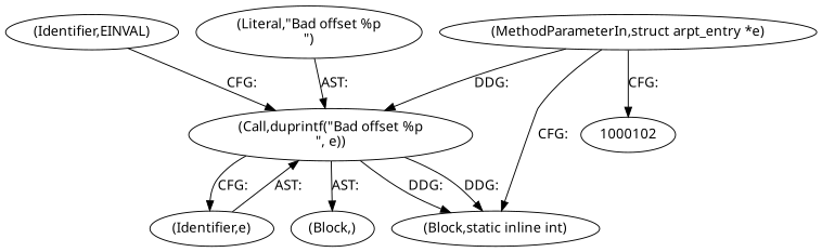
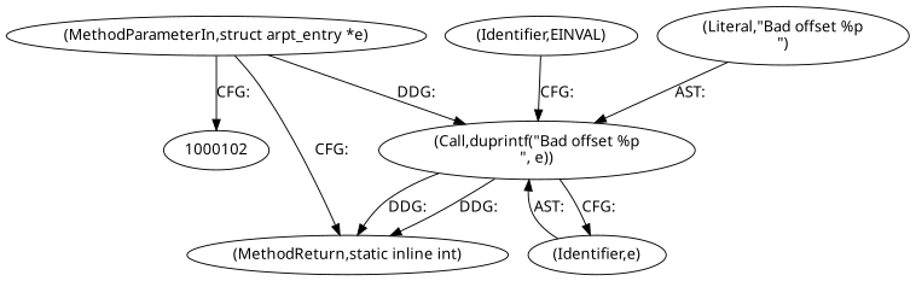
  digraph {
    fontname="Noto Sans"
    node [fontname="Noto Sans"]
    edge [fontname="Noto Sans"]
    n1 [label="(Call,duprintf(\"Bad offset %p\n\", e))"]
    n2 [label="(Identifier,e)"]
-   n3 [label="(Block,)"]
-   n4 [label="(Block,static inline int)"]
+   n4 [label="(MethodReturn,static inline int)"]
    n5 [label="(MethodParameterIn,struct arpt_entry *e)"]
    1000102
    n7 [label="(Identifier,EINVAL)"]
    n8 [label="(Literal,\"Bad offset %p\n\")"]
    n1 -> n2 [label="CFG: "]
-   n1 -> n3 [label="AST: "]
    n1 -> n4 [label="DDG: "]
    n1 -> n4 [label="DDG: "]
    n2 -> n1 [label="AST: "]
    n5 -> n1 [label="DDG: "]
    n5 -> n4 [label="CFG: "]
    n5 -> 1000102 [label="CFG: "]
    n7 -> n1 [label="CFG: "]
    n8 -> n1 [label="AST: "]
  }
